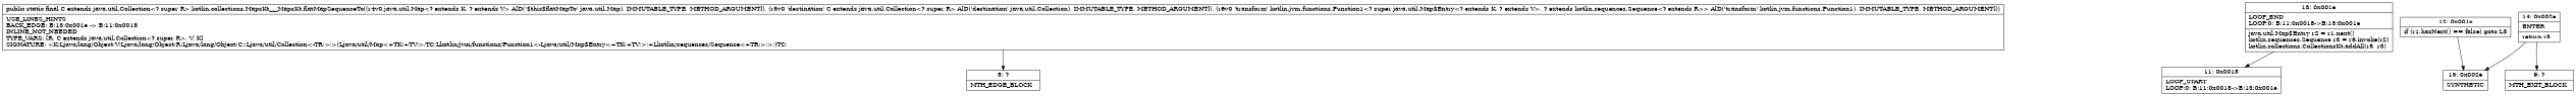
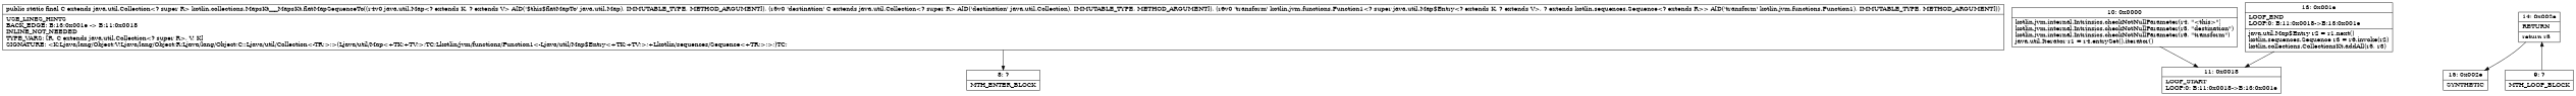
  digraph {
    node [shape=record]
-   n1 [label="{8\:\ ?|MTH_EDGE_BLOCK\l}"]
+   n1 [label="{8\:\ ?|MTH_ENTER_BLOCK\l}"]
+   n2 [label="{10\:\ 0x0000|kotlin.jvm.internal.Intrinsics.checkNotNullParameter(r4, \"\<this\>\")\lkotlin.jvm.internal.Intrinsics.checkNotNullParameter(r5, \"destination\")\lkotlin.jvm.internal.Intrinsics.checkNotNullParameter(r6, \"transform\")\ljava.util.Iterator r1 = r4.entrySet().iterator()\l}"]
    n3 [label="{11\:\ 0x0018|LOOP_START\lLOOP:0: B:11:0x0018\-\>B:13:0x001e\l}"]
-   n4 [label="{12\:\ 0x001c|if (r1.hasNext() == false) goto L5\l}"]
    n5 [label="{15\:\ 0x002e|SYNTHETIC\l}"]
    n6 [label="{13\:\ 0x001e|LOOP_END\lLOOP:0: B:11:0x0018\-\>B:13:0x001e\l|java.util.Map$Entry r2 = r1.next()\lkotlin.sequences.Sequence r3 = r6.invoke(r2)\lkotlin.collections.CollectionsKt.addAll(r5, r3)\l}"]
-   n7 [label="{14\:\ 0x002e|ENTER\l|return r5\l}"]
-   n8 [label="{9\:\ ?|MTH_EXIT_BLOCK\l}"]
+   n7 [label="{14\:\ 0x002e|RETURN\l|return r5\l}"]
+   n8 [label="{9\:\ ?|MTH_LOOP_BLOCK\l}"]
    n9 [label="{public static final C extends java.util.Collection\<? super R\> kotlin.collections.MapsKt___MapsKt.flatMapSequenceTo((r4v0 java.util.Map\<? extends K, ? extends V\> A[D('$this$flatMapTo' java.util.Map), IMMUTABLE_TYPE, METHOD_ARGUMENT]), (r5v0 'destination' C extends java.util.Collection\<? super R\> A[D('destination' java.util.Collection), IMMUTABLE_TYPE, METHOD_ARGUMENT]), (r6v0 'transform' kotlin.jvm.functions.Function1\<? super java.util.Map$Entry\<? extends K, ? extends V\>, ? extends kotlin.sequences.Sequence\<? extends R\>\> A[D('transform' kotlin.jvm.functions.Function1), IMMUTABLE_TYPE, METHOD_ARGUMENT]))  | USE_LINES_HINTS\lBACK_EDGE: B:13:0x001e \-\> B:11:0x0018\lINLINE_NOT_NEEDED\lTYPE_VARS: [R, C extends java.util.Collection\<? super R\>, V, K]\lSIGNATURE: \<K:Ljava\/lang\/Object;V:Ljava\/lang\/Object;R:Ljava\/lang\/Object;C::Ljava\/util\/Collection\<\-TR;\>;\>(Ljava\/util\/Map\<+TK;+TV;\>;TC;Lkotlin\/jvm\/functions\/Function1\<\-Ljava\/util\/Map$Entry\<+TK;+TV;\>;+Lkotlin\/sequences\/Sequence\<+TR;\>;\>;)TC;\l}"]
-   n4 -> n5
+   n2 -> n3
    n6 -> n3
    n7 -> n5
-   n7 -> n8
+   n8 -> n7
    n9 -> n1
  }
